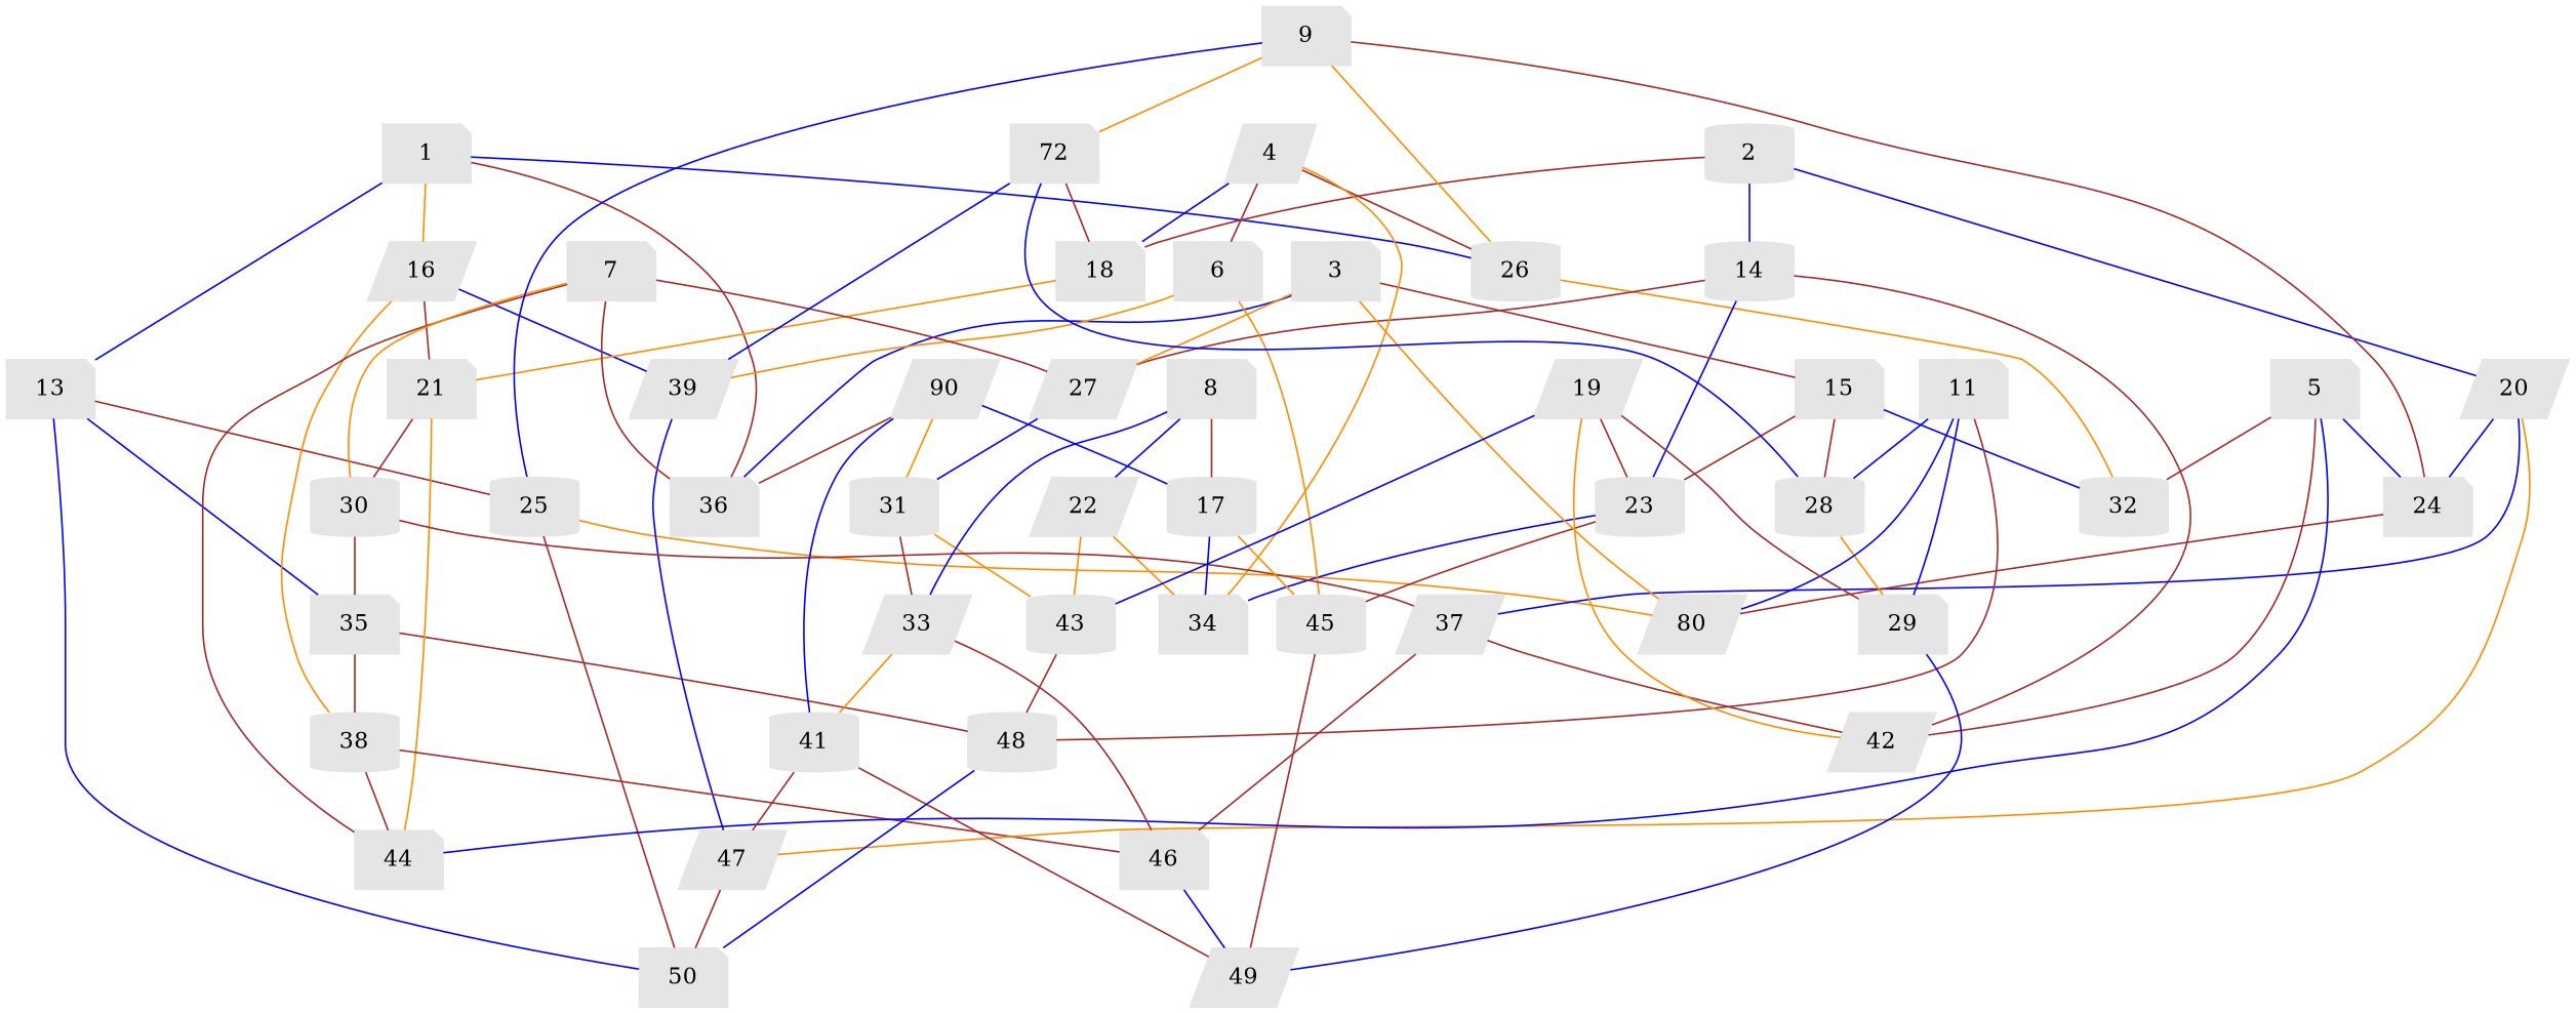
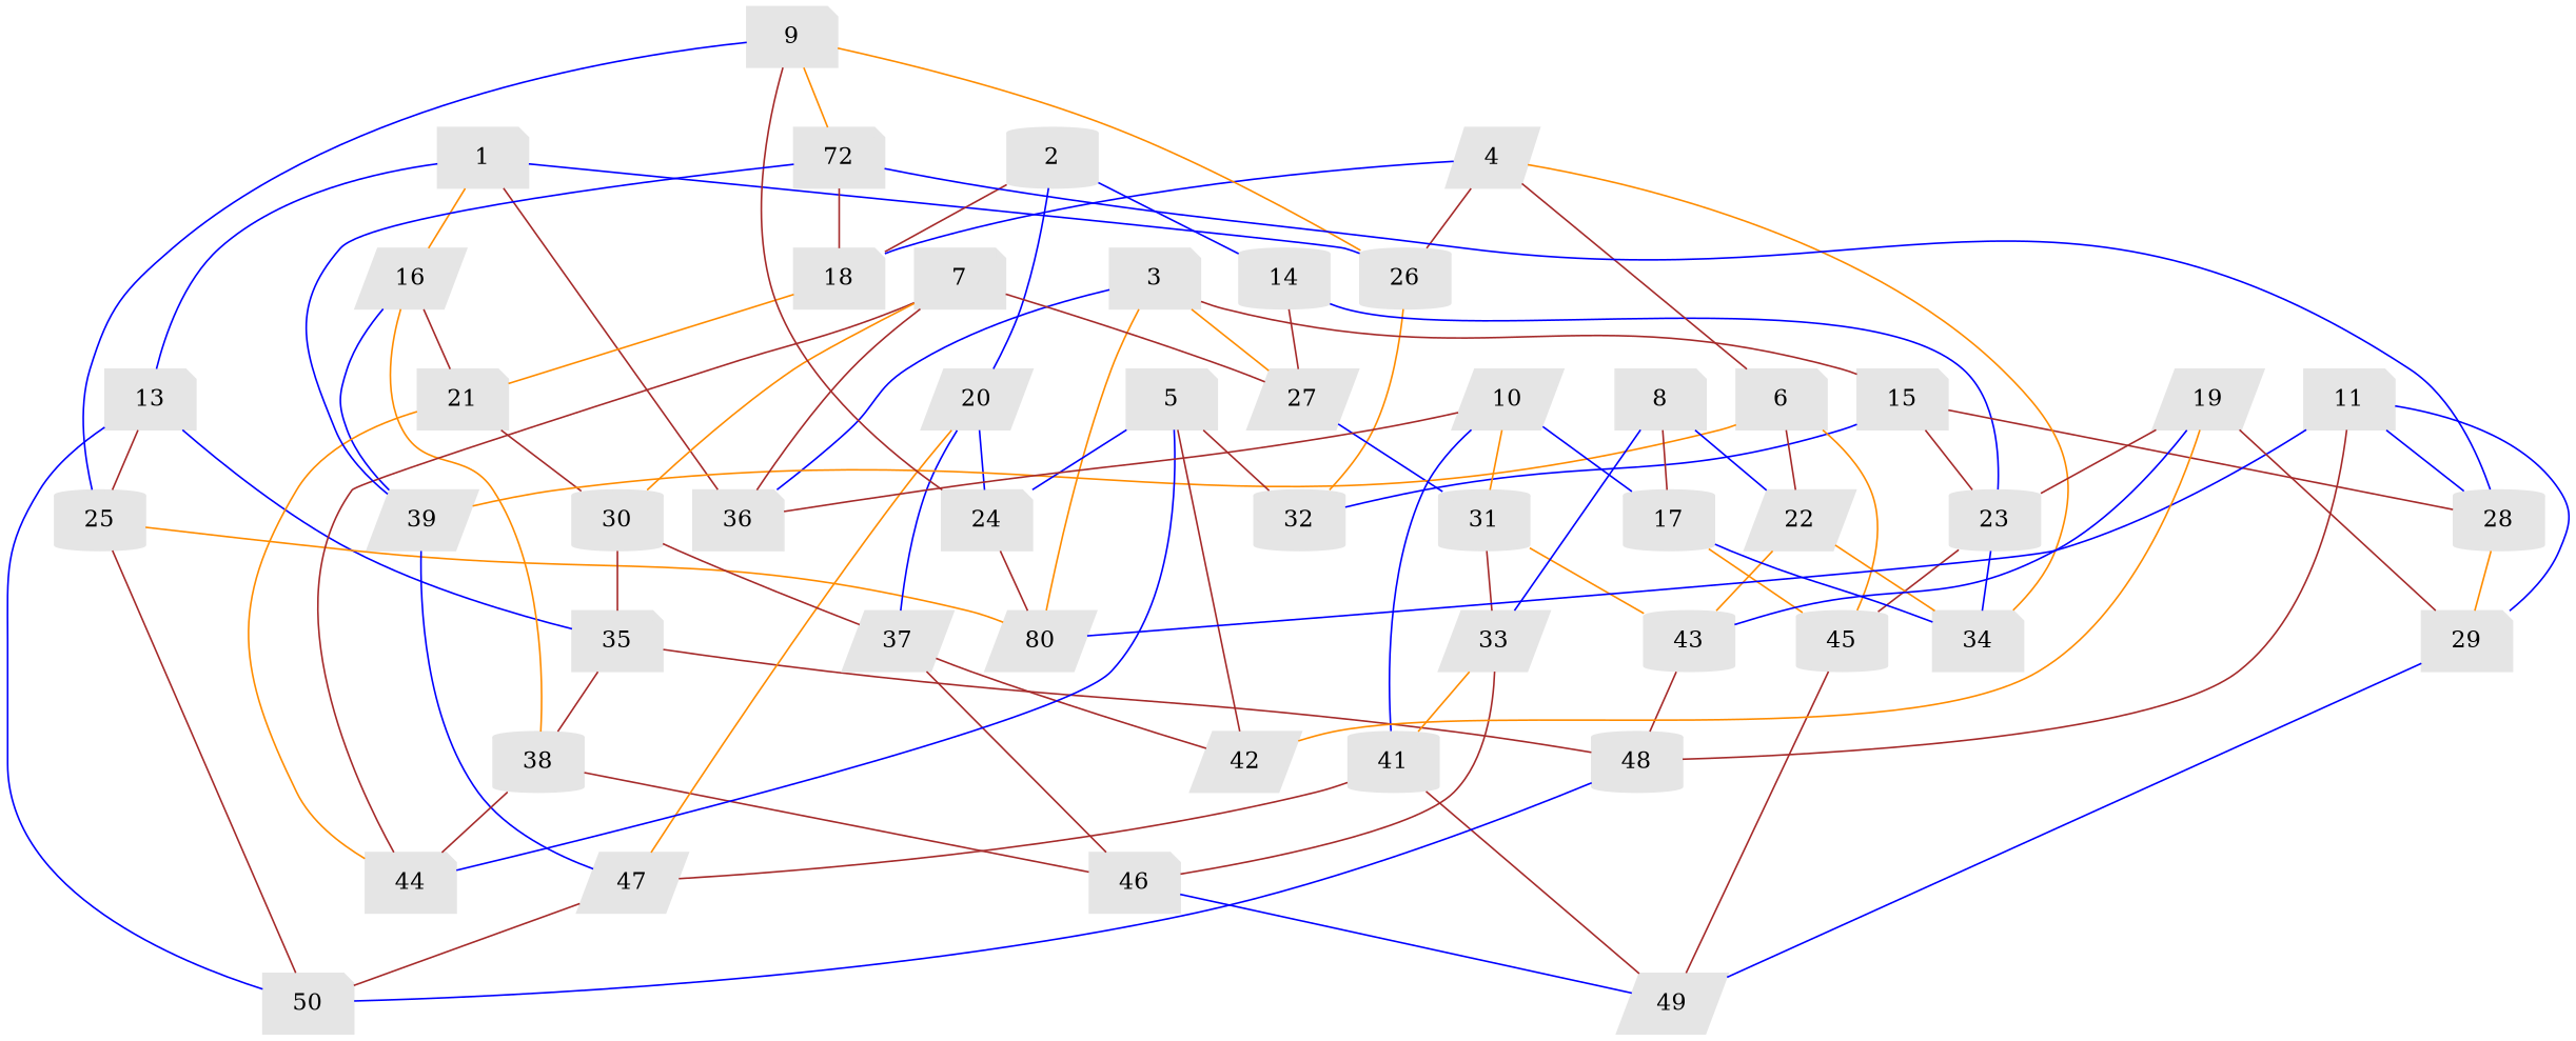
  graph {
    node [color=gray90 shape=note style=filled]
    edge [color=brown]
    1
    13
    16 [shape=parallelogram]
    26 [shape=cylinder]
    36
    25 [shape=cylinder]
    35
    50
    39 [shape=parallelogram]
    21
    38 [shape=cylinder]
    32 [shape=cylinder]
    2 [shape=cylinder]
    14 [shape=cylinder]
    18
    20 [shape=parallelogram]
    27 [shape=parallelogram]
    42 [shape=parallelogram]
    23 [shape=cylinder]
    24
    37 [shape=parallelogram]
    47 [shape=parallelogram]
    3
    15
    n25 [label=80 shape=parallelogram]
    28 [shape=cylinder]
    31 [shape=cylinder]
    4 [shape=parallelogram]
    6
    34
    22 [shape=parallelogram]
    45 [shape=cylinder]
    5
    44
    43 [shape=cylinder]
    49 [shape=parallelogram]
    7
    30 [shape=cylinder]
    8
    17 [shape=cylinder]
    33 [shape=parallelogram]
    41 [shape=cylinder]
    46
    9
    n45 [label=72]
-   10 [shape=parallelogram label=90]
+   10 [shape=parallelogram]
    11
    29
    48 [shape=cylinder]
    19 [shape=parallelogram]
    1 -- 13 [color=blue]
    1 -- 16 [color=darkorange]
    1 -- 26 [color=blue]
    1 -- 36
    13 -- 25
    13 -- 35 [color=blue]
    13 -- 50 [color=blue]
    16 -- 39 [color=blue]
    16 -- 21
    16 -- 38 [color=darkorange]
    26 -- 32 [color=darkorange]
    25 -- 50
    25 -- n25 [color=darkorange]
    35 -- 38
    35 -- 48
    39 -- 47 [color=blue]
    21 -- 44 [color=darkorange]
    21 -- 30
    38 -- 44
    38 -- 46
    2 -- 14 [color=blue]
    2 -- 18
    2 -- 20 [color=blue]
    14 -- 27
-   14 -- 42
    14 -- 23 [color=blue]
    18 -- 21 [color=darkorange]
    20 -- 24 [color=blue]
    20 -- 37 [color=blue]
    20 -- 47 [color=darkorange]
    27 -- 31 [color=blue]
    23 -- 34 [color=blue]
    23 -- 45
    24 -- n25
    37 -- 42
    37 -- 46
    47 -- 50
    3 -- 36 [color=blue]
    3 -- 27 [color=darkorange]
    3 -- 15
    3 -- n25 [color=darkorange]
    15 -- 32 [color=blue]
    15 -- 23
    15 -- 28
    28 -- 29 [color=darkorange]
    31 -- 43 [color=darkorange]
    31 -- 33
    4 -- 26
    4 -- 18 [color=blue]
    4 -- 6
    4 -- 34 [color=darkorange]
    6 -- 39 [color=darkorange]
+   6 -- 22
    6 -- 45 [color=darkorange]
    22 -- 34 [color=darkorange]
    22 -- 43 [color=darkorange]
    45 -- 49
    5 -- 32
    5 -- 42
    5 -- 24 [color=blue]
    5 -- 44 [color=blue]
    43 -- 48
    7 -- 36
    7 -- 27
    7 -- 44
    7 -- 30 [color=darkorange]
    30 -- 35
    30 -- 37
    8 -- 22 [color=blue]
    8 -- 17
    8 -- 33 [color=blue]
    17 -- 34 [color=blue]
    17 -- 45 [color=darkorange]
    33 -- 41 [color=darkorange]
    33 -- 46
    41 -- 47
    41 -- 49
    46 -- 49 [color=blue]
    9 -- 26 [color=darkorange]
    9 -- 25 [color=blue]
    9 -- 24
    9 -- n45 [color=darkorange]
    n45 -- 39 [color=blue]
    n45 -- 18
    n45 -- 28 [color=blue]
    10 -- 36
    10 -- 31 [color=darkorange]
    10 -- 17 [color=blue]
    10 -- 41 [color=blue]
    11 -- n25 [color=blue]
    11 -- 28 [color=blue]
    11 -- 29 [color=blue]
    11 -- 48
    29 -- 49 [color=blue]
    48 -- 50 [color=blue]
    19 -- 42 [color=darkorange]
    19 -- 23
    19 -- 43 [color=blue]
    19 -- 29
  }
